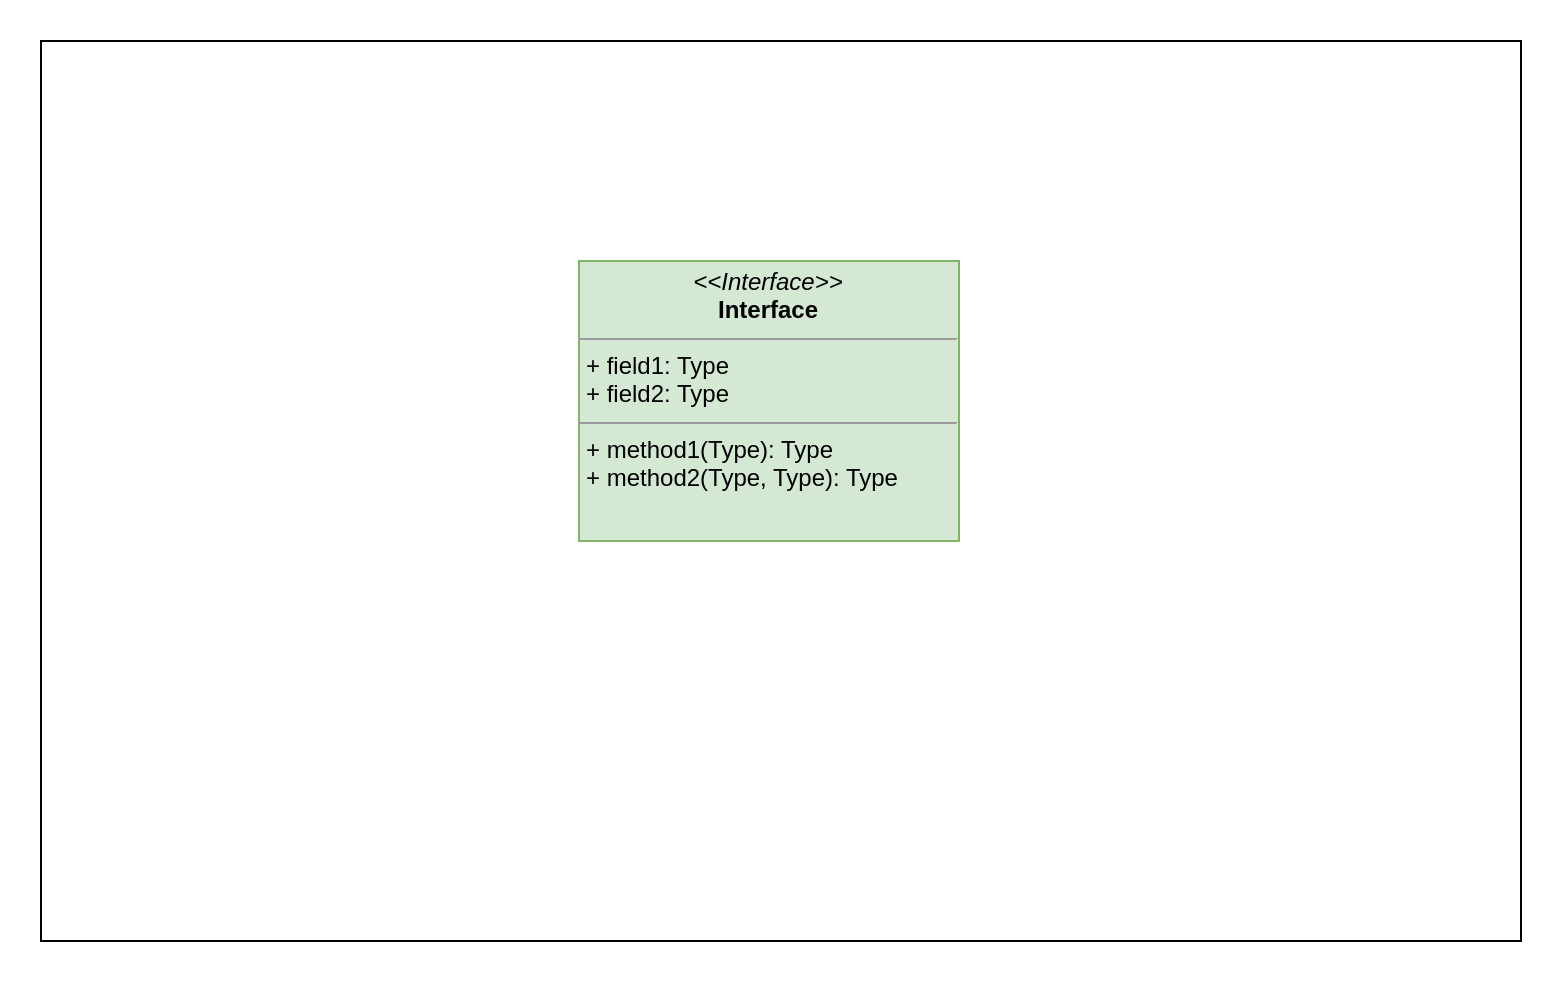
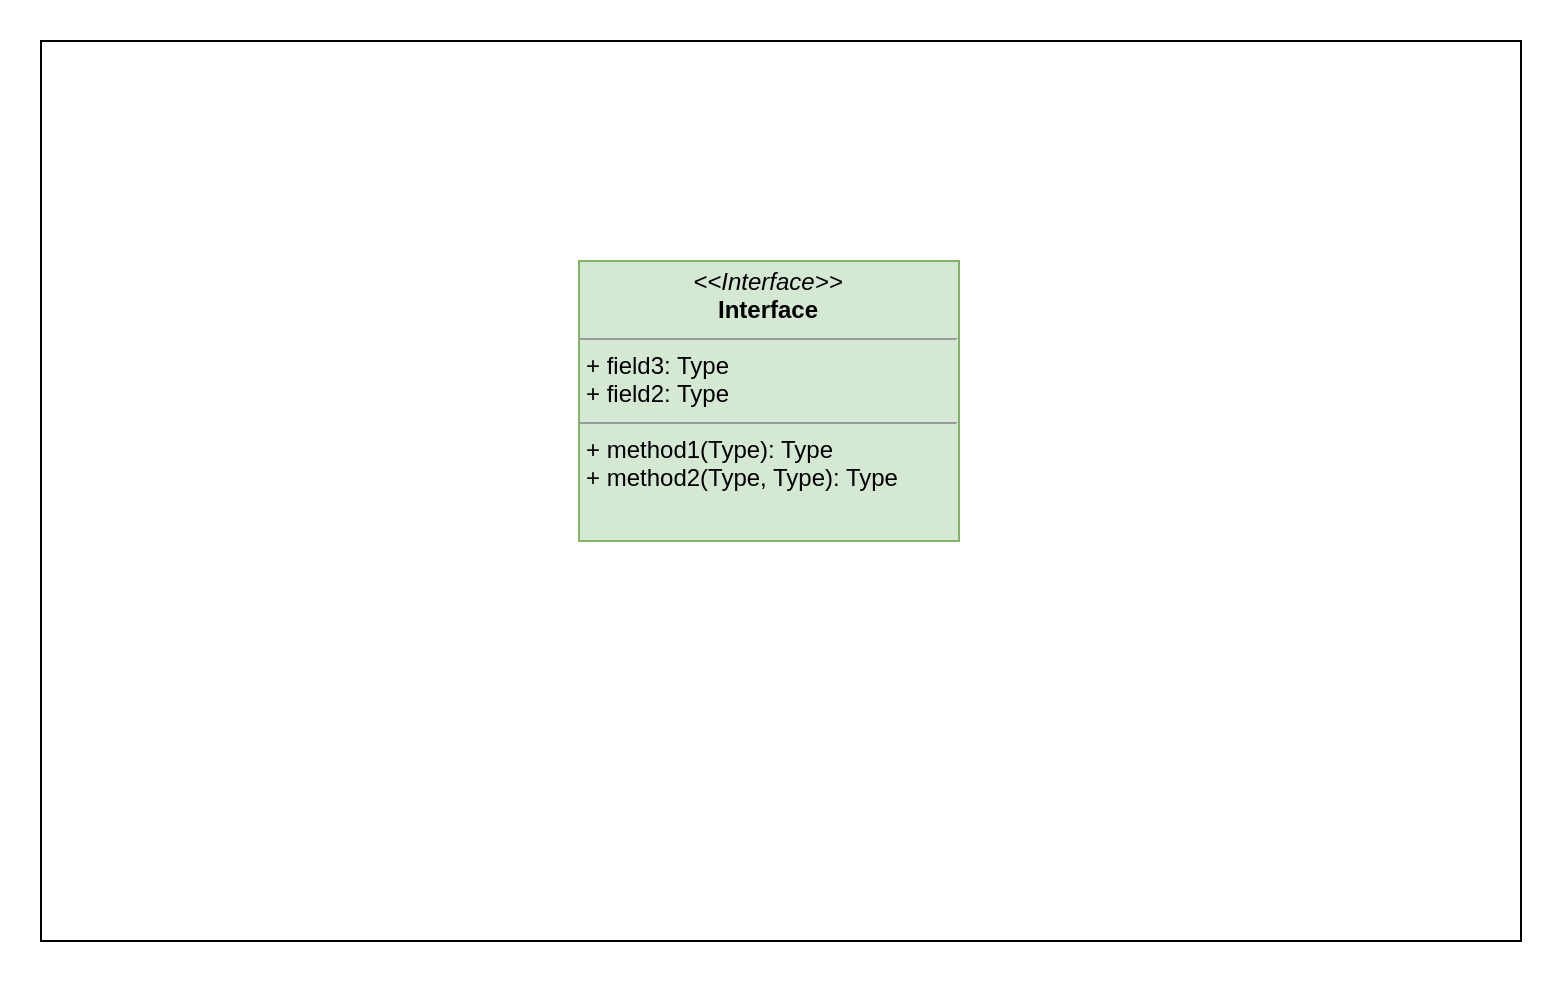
  <mxCell id="0" />
  <mxCell id="1" parent="0" />
  <mxCell id="2" value="" style="rounded=0;whiteSpace=wrap;html=1;" parent="1" vertex="1"><mxGeometry x="20" y="20" width="740" height="450" as="geometry" /></mxCell>
- <mxCell id="3" value="&lt;p style=&quot;margin:0px;margin-top:4px;text-align:center;&quot;&gt;&lt;i&gt;&amp;lt;&amp;lt;Interface&amp;gt;&amp;gt;&lt;/i&gt;&lt;br/&gt;&lt;b&gt;Interface&lt;/b&gt;&lt;/p&gt;&lt;hr size=&quot;1&quot;/&gt;&lt;p style=&quot;margin:0px;margin-left:4px;&quot;&gt;+ field1: Type&lt;br/&gt;+ field2: Type&lt;/p&gt;&lt;hr size=&quot;1&quot;/&gt;&lt;p style=&quot;margin:0px;margin-left:4px;&quot;&gt;+ method1(Type): Type&lt;br/&gt;+ method2(Type, Type): Type&lt;/p&gt;" style="verticalAlign=top;align=left;overflow=fill;fontSize=12;fontFamily=Helvetica;html=1;fillColor=#d5e8d4;strokeColor=#82b366;" parent="1" vertex="1"><mxGeometry x="289" y="130" width="190" height="140" as="geometry" /></mxCell>
+ <mxCell id="3" value="&lt;p style=&quot;margin:0px;margin-top:4px;text-align:center;&quot;&gt;&lt;i&gt;&amp;lt;&amp;lt;Interface&amp;gt;&amp;gt;&lt;/i&gt;&lt;br/&gt;&lt;b&gt;Interface&lt;/b&gt;&lt;/p&gt;&lt;hr size=&quot;1&quot;/&gt;&lt;p style=&quot;margin:0px;margin-left:4px;&quot;&gt;+ field3: Type&lt;br/&gt;+ field2: Type&lt;/p&gt;&lt;hr size=&quot;1&quot;/&gt;&lt;p style=&quot;margin:0px;margin-left:4px;&quot;&gt;+ method1(Type): Type&lt;br/&gt;+ method2(Type, Type): Type&lt;/p&gt;" style="verticalAlign=top;align=left;overflow=fill;fontSize=12;fontFamily=Helvetica;html=1;fillColor=#d5e8d4;strokeColor=#82b366;" parent="1" vertex="1"><mxGeometry x="289" y="130" width="190" height="140" as="geometry" /></mxCell>
